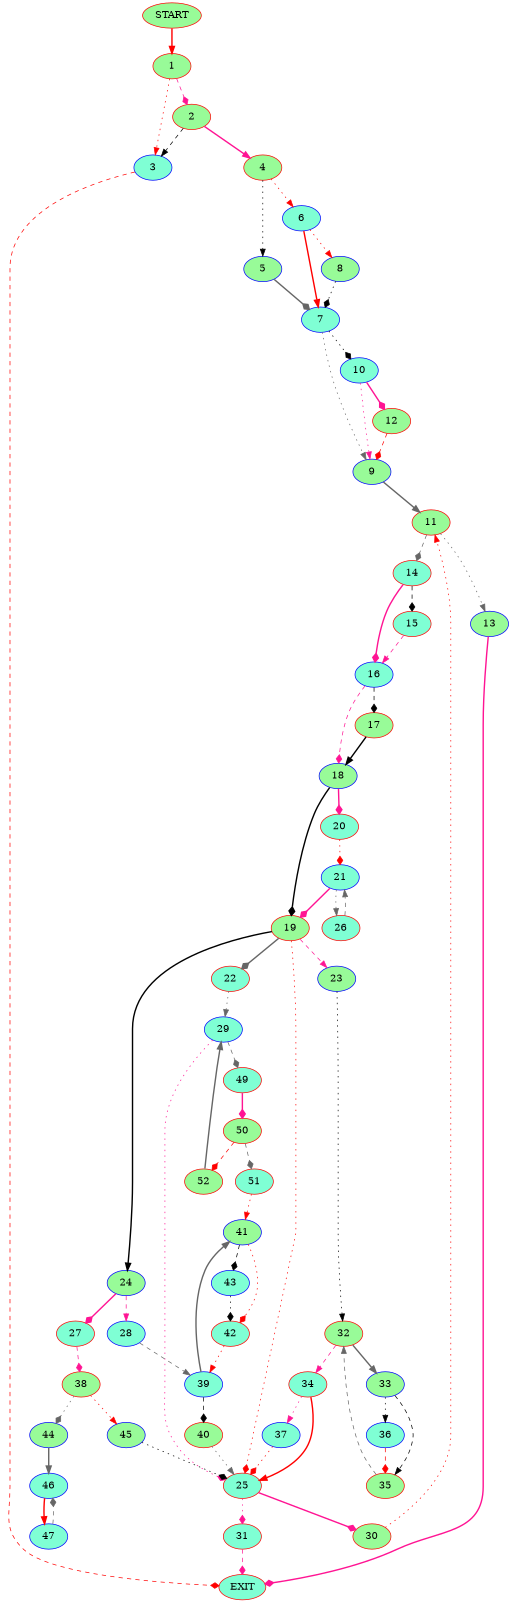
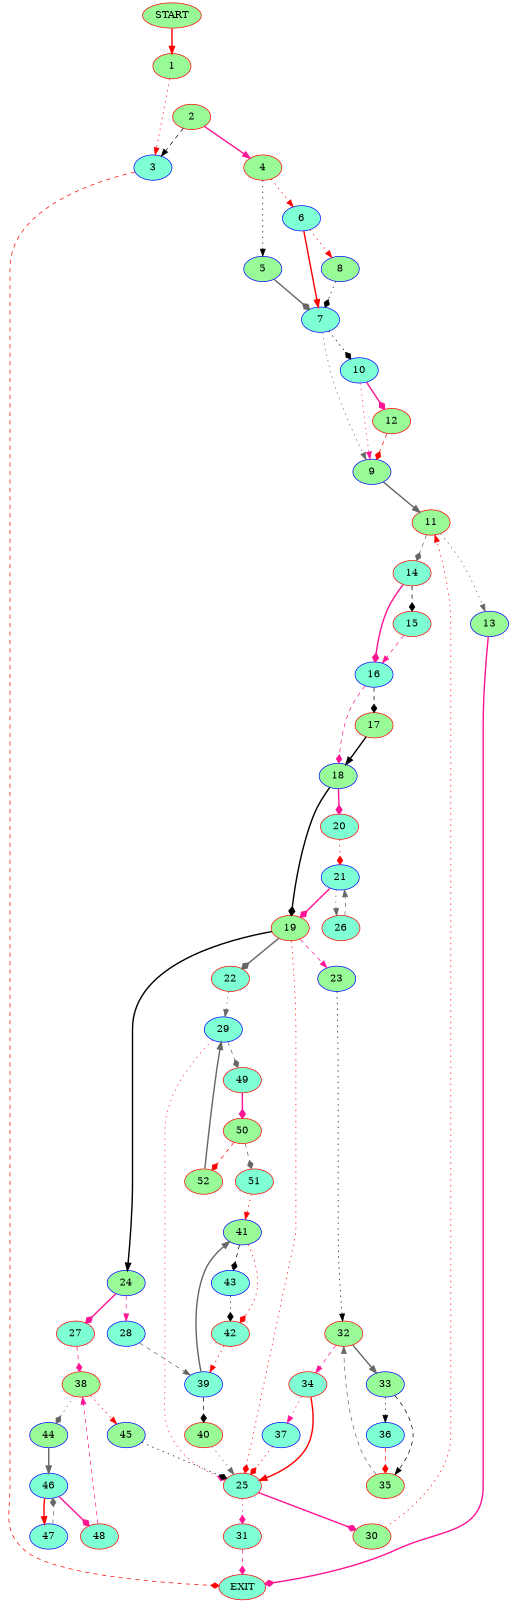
  digraph {
    node [color=red fillcolor=aquamarine style=filled]
    edge [arrowhead=normal color=deeppink style=dotted]
    n1 [fillcolor=palegreen label=START]
    1 [fillcolor=palegreen]
    2 [fillcolor=palegreen]
    3 [color=blue]
    n5 [label=EXIT]
    4 [fillcolor=palegreen]
    5 [color=blue fillcolor=palegreen]
    6 [color=blue]
    7 [color=blue]
    8 [color=blue fillcolor=palegreen]
    9 [color=blue fillcolor=palegreen]
    10 [color=blue]
    11 [fillcolor=palegreen]
    12 [fillcolor=palegreen]
    13 [color=blue fillcolor=palegreen]
    14
    15
    16 [color=blue]
    17 [fillcolor=palegreen]
    18 [color=blue fillcolor=palegreen]
    19 [fillcolor=palegreen]
    20
    22
    23 [color=blue fillcolor=palegreen]
    24 [color=blue fillcolor=palegreen]
    25
    21 [color=blue]
    29 [color=blue]
    32 [fillcolor=palegreen]
    27
    28 [color=blue]
    30 [fillcolor=palegreen]
    31
    26
    49
    33 [color=blue fillcolor=palegreen]
    34
    38 [fillcolor=palegreen]
    39 [color=blue]
    44 [color=blue fillcolor=palegreen]
    45 [color=blue fillcolor=palegreen]
    40 [fillcolor=palegreen]
    41 [color=blue fillcolor=palegreen]
    50 [fillcolor=palegreen]
    35 [fillcolor=palegreen]
    36 [color=blue]
    37 [color=blue]
    46 [color=blue]
    42
    43 [color=blue]
    47 [color=blue]
+   48
    51
    52 [fillcolor=palegreen]
    n1 -> 1 [color=red style=bold]
-   1 -> 2 [arrowhead=diamond style=dashed]
    1 -> 3 [color=red]
    2 -> 3 [color=black style=dashed]
    2 -> 4 [style=bold]
    3 -> n5 [arrowhead=diamond color=red style=dashed]
    4 -> 5 [color=black]
    4 -> 6 [color=red]
    5 -> 7 [arrowhead=diamond color=gray40 style=bold]
    6 -> 7 [color=red style=bold]
    6 -> 8 [color=red]
    7 -> 9 [color=gray40]
    7 -> 10 [arrowhead=diamond color=black]
    8 -> 7 [arrowhead=diamond color=black]
    9 -> 11 [color=gray40 style=bold]
    10 -> 9
    10 -> 12 [arrowhead=diamond style=bold]
    11 -> 13 [color=gray40]
    11 -> 14 [arrowhead=diamond color=gray40 style=dashed]
    12 -> 9 [arrowhead=diamond color=red style=dashed]
    13 -> n5 [arrowhead=diamond style=bold]
    14 -> 15 [arrowhead=diamond color=black style=dashed]
    14 -> 16 [arrowhead=diamond style=bold]
    15 -> 16 [style=dashed]
    16 -> 17 [arrowhead=diamond color=black style=dashed]
    16 -> 18 [arrowhead=diamond style=dashed]
    17 -> 18 [color=black style=bold]
    18 -> 19 [arrowhead=diamond color=black style=bold]
    18 -> 20 [arrowhead=diamond style=bold]
    19 -> 22 [arrowhead=diamond color=gray40 style=bold]
    19 -> 23 [style=dashed]
    19 -> 24 [color=black style=bold]
    19 -> 25 [arrowhead=diamond color=red]
    20 -> 21 [arrowhead=diamond color=red]
    22 -> 29 [color=gray40]
    23 -> 32 [color=black]
    24 -> 27 [arrowhead=diamond style=bold]
    24 -> 28 [style=dashed]
    25 -> 30 [arrowhead=diamond style=bold]
    25 -> 31 [arrowhead=diamond]
    21 -> 19 [arrowhead=diamond style=bold]
    21 -> 26 [color=gray40]
    29 -> 25 [arrowhead=diamond]
    29 -> 49 [arrowhead=diamond color=gray40 style=dashed]
    32 -> 33 [color=gray40 style=bold]
    32 -> 34 [style=dashed]
    27 -> 38 [arrowhead=diamond style=dashed]
    28 -> 39 [color=gray40 style=dashed]
    30 -> 11 [color=red]
    31 -> n5 [arrowhead=diamond style=dashed]
    26 -> 21 [color=gray40 style=dashed]
    49 -> 50 [arrowhead=diamond style=bold]
    33 -> 35 [color=black style=dashed]
    33 -> 36 [color=black]
    34 -> 25 [color=red style=bold]
    34 -> 37
    38 -> 44 [arrowhead=diamond color=gray40]
    38 -> 45 [color=red]
    39 -> 40 [arrowhead=diamond color=black style=dashed]
    39 -> 41 [color=gray40 style=bold]
    44 -> 46 [color=gray40 style=bold]
    45 -> 25 [arrowhead=diamond color=black]
    40 -> 25 [color=gray40]
    41 -> 42 [arrowhead=diamond color=red]
    41 -> 43 [arrowhead=diamond color=black style=dashed]
    50 -> 51 [arrowhead=diamond color=gray40 style=dashed]
    50 -> 52 [arrowhead=diamond color=red style=dashed]
    35 -> 32 [color=gray40 style=dashed]
    36 -> 35 [arrowhead=diamond color=red style=dashed]
    37 -> 25 [arrowhead=diamond color=red]
    46 -> 47 [color=red style=bold]
+   46 -> 48 [arrowhead=diamond style=bold]
    42 -> 39 [color=red]
    43 -> 42 [arrowhead=diamond color=black]
    47 -> 46 [arrowhead=diamond color=gray40 style=dashed]
+   48 -> 38 [style=dashed]
    51 -> 41 [color=red]
    52 -> 29 [color=gray40 style=bold]
  }
